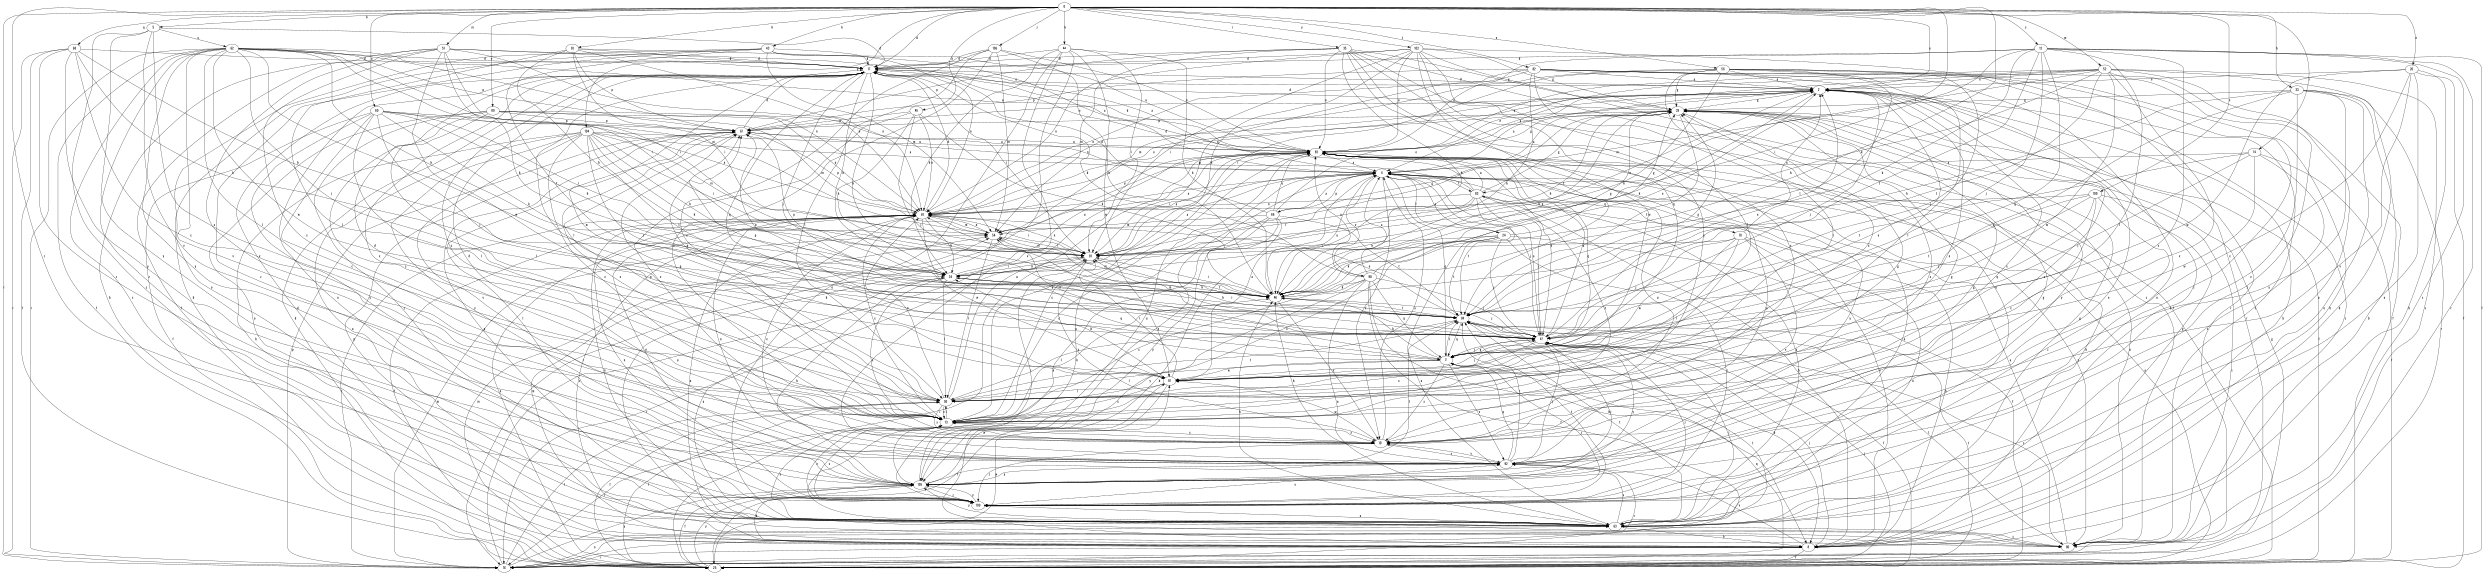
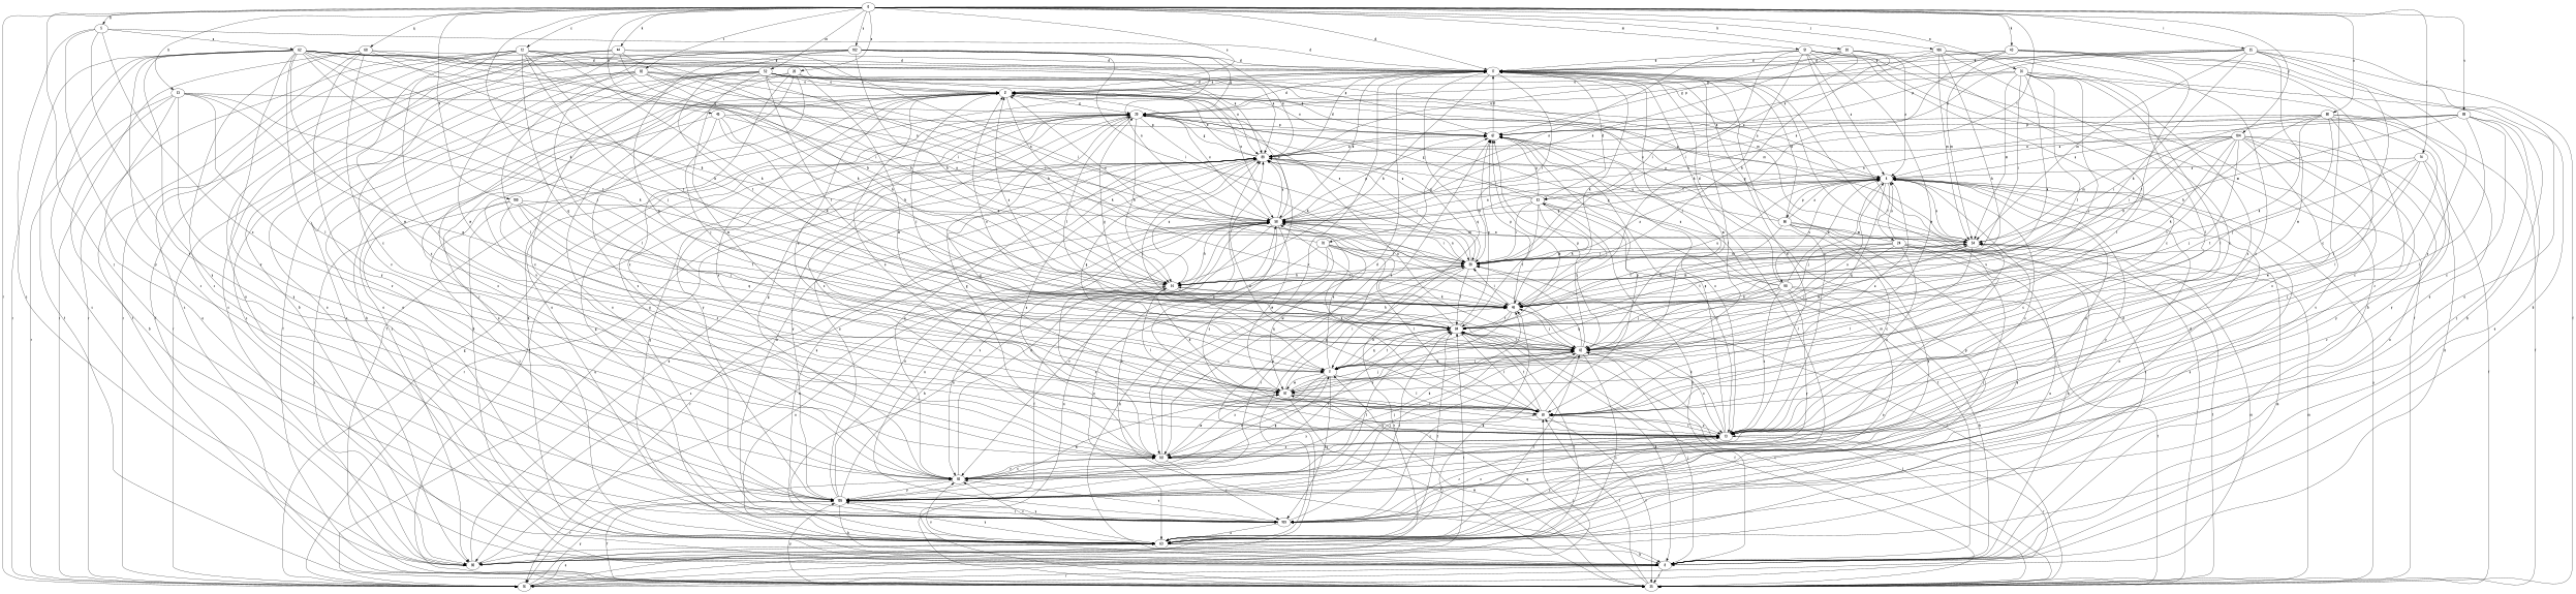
  strict digraph {
    fontname=Oswald
    node [fontname=Oswald]
    edge [fontname=Oswald]
    0
    5
    12
    17
    20
    21
    30
    33
    35
    43
    44
    45
    46
    51
    52
    56
    60
    68
    74
    76
    82
    83
    89
    100
    102
    104
    106
    109
    13
    80
    105
    62
    92
    42
    71
    101
    25
    38
    50
    84
    88
    34
    63
    97
    8
    4
    58
    29
    67
    54
    24
    66
    70
    90
    0 -> 5 [label=b]
    0 -> 12 [label=c]
    0 -> 17 [label=d]
    0 -> 20 [label=e]
    0 -> 21 [label=e]
    0 -> 30 [label=h]
    0 -> 33 [label=h]
    0 -> 35 [label=i]
    0 -> 43 [label=k]
    0 -> 44 [label=k]
    0 -> 45 [label=k]
    0 -> 46 [label=k]
    0 -> 51 [label=m]
    0 -> 52 [label=m]
    0 -> 56 [label=n]
    0 -> 60 [label=o]
    0 -> 68 [label=q]
    0 -> 74 [label=r]
    0 -> 76 [label=r]
    0 -> 82 [label=t]
    0 -> 83 [label=t]
    0 -> 89 [label=v]
    0 -> 100 [label=x]
    0 -> 102 [label=y]
    0 -> 104 [label=y]
    0 -> 106 [label=z]
    0 -> 109 [label=z]
    5 -> 17 [label=d]
    5 -> 13 [label=c]
    5 -> 80 [label=s]
    5 -> 105 [label=y]
    5 -> 62 [label=o]
    5 -> 92 [label=v]
    12 -> 17 [label=d]
    12 -> 46 [label=k]
    12 -> 76 [label=r]
    12 -> 80 [label=s]
    12 -> 42 [label=j]
    12 -> 71 [label=q]
    12 -> 101 [label=x]
    12 -> 25 [label=f]
    12 -> 38 [label=i]
    12 -> 50 [label=l]
    12 -> 84 [label=t]
    12 -> 88 [label=u]
    17 -> 21 [label=e]
    17 -> 46 [label=k]
    17 -> 13 [label=c]
    17 -> 42 [label=j]
    17 -> 71 [label=q]
    17 -> 101 [label=x]
    17 -> 38 [label=i]
    17 -> 50 [label=l]
    17 -> 34 [label=h]
    17 -> 63 [label=o]
    17 -> 97 [label=w]
    20 -> 21 [label=e]
    20 -> 92 [label=v]
    20 -> 101 [label=x]
    20 -> 25 [label=f]
    20 -> 63 [label=o]
    20 -> 97 [label=w]
    20 -> 8 [label=b]
    21 -> 17 [label=d]
    21 -> 46 [label=k]
    21 -> 80 [label=s]
    21 -> 92 [label=v]
    21 -> 42 [label=j]
    21 -> 101 [label=x]
    21 -> 63 [label=o]
    21 -> 8 [label=b]
    21 -> 4 [label=a]
    21 -> 58 [label=n]
    21 -> 29 [label=g]
    30 -> 17 [label=d]
    30 -> 38 [label=i]
    30 -> 50 [label=l]
    30 -> 34 [label=h]
    30 -> 4 [label=a]
    30 -> 58 [label=n]
    30 -> 67 [label=p]
    33 -> 46 [label=k]
    33 -> 76 [label=r]
    33 -> 105 [label=y]
    33 -> 92 [label=v]
    33 -> 71 [label=q]
    33 -> 63 [label=o]
    33 -> 8 [label=b]
    33 -> 29 [label=g]
    35 -> 17 [label=d]
    35 -> 46 [label=k]
    35 -> 13 [label=c]
    35 -> 101 [label=x]
    35 -> 25 [label=f]
    35 -> 88 [label=u]
    35 -> 63 [label=o]
    35 -> 97 [label=w]
    35 -> 29 [label=g]
    35 -> 67 [label=p]
    35 -> 54 [label=m]
    43 -> 17 [label=d]
    43 -> 109 [label=z]
    43 -> 84 [label=t]
    43 -> 88 [label=u]
    43 -> 63 [label=o]
    43 -> 8 [label=b]
    43 -> 58 [label=n]
    43 -> 54 [label=m]
    44 -> 17 [label=d]
    44 -> 46 [label=k]
    44 -> 92 [label=v]
    44 -> 38 [label=i]
    44 -> 34 [label=h]
    44 -> 63 [label=o]
    44 -> 97 [label=w]
    44 -> 8 [label=b]
    45 -> 46 [label=k]
    45 -> 42 [label=j]
    45 -> 101 [label=x]
    45 -> 34 [label=h]
    45 -> 58 [label=n]
    45 -> 67 [label=p]
    46 -> 21 [label=e]
    46 -> 42 [label=j]
    46 -> 101 [label=x]
    46 -> 38 [label=i]
    46 -> 84 [label=t]
    46 -> 4 [label=u]
    46 -> 67 [label=p]
    46 -> 54 [label=m]
    51 -> 17 [label=d]
    51 -> 46 [label=k]
    51 -> 13 [label=c]
    51 -> 92 [label=v]
    51 -> 25 [label=f]
    51 -> 38 [label=i]
    51 -> 97 [label=w]
    51 -> 8 [label=b]
    51 -> 4 [label=a]
    51 -> 58 [label=n]
    52 -> 21 [label=e]
    52 -> 109 [label=z]
    52 -> 80 [label=s]
    52 -> 101 [label=x]
    52 -> 84 [label=t]
    52 -> 88 [label=u]
    52 -> 34 [label=h]
    52 -> 63 [label=o]
    52 -> 97 [label=w]
    52 -> 8 [label=b]
    52 -> 4 [label=a]
    52 -> 58 [label=n]
    52 -> 54 [label=m]
    56 -> 21 [label=e]
    56 -> 46 [label=k]
    56 -> 109 [label=z]
    56 -> 13 [label=c]
    56 -> 42 [label=j]
    56 -> 38 [label=i]
    56 -> 50 [label=l]
    56 -> 84 [label=t]
    56 -> 8 [label=b]
    56 -> 29 [label=g]
    56 -> 54 [label=m]
    60 -> 46 [label=k]
    60 -> 13 [label=c]
    60 -> 105 [label=y]
    60 -> 42 [label=j]
    60 -> 25 [label=f]
    60 -> 38 [label=i]
    60 -> 50 [label=l]
    60 -> 34 [label=h]
    60 -> 58 [label=n]
    60 -> 67 [label=p]
    68 -> 17 [label=d]
    68 -> 46 [label=k]
    68 -> 76 [label=r]
    68 -> 109 [label=z]
    68 -> 13 [label=c]
    68 -> 105 [label=y]
    68 -> 25 [label=f]
    68 -> 34 [label=h]
    74 -> 109 [label=z]
    74 -> 42 [label=j]
    74 -> 25 [label=f]
    74 -> 84 [label=t]
    74 -> 97 [label=w]
    74 -> 4 [label=a]
    76 -> 105 [label=y]
    76 -> 50 [label=l]
    76 -> 84 [label=t]
    76 -> 88 [label=u]
    76 -> 63 [label=o]
    76 -> 29 [label=g]
    76 -> 67 [label=p]
    76 -> 54 [label=m]
    82 -> 21 [label=e]
    82 -> 46 [label=k]
    82 -> 76 [label=r]
    82 -> 80 [label=s]
    82 -> 25 [label=f]
    82 -> 38 [label=i]
    82 -> 50 [label=l]
    82 -> 63 [label=o]
    82 -> 58 [label=n]
    82 -> 67 [label=p]
    83 -> 17 [label=d]
    83 -> 46 [label=k]
    83 -> 13 [label=c]
    83 -> 42 [label=j]
    83 -> 38 [label=i]
    83 -> 84 [label=t]
    83 -> 88 [label=u]
    83 -> 8 [label=b]
    83 -> 58 [label=n]
    83 -> 29 [label=g]
    83 -> 67 [label=p]
    89 -> 109 [label=z]
    89 -> 13 [label=c]
    89 -> 50 [label=l]
    89 -> 63 [label=o]
    89 -> 4 [label=a]
    89 -> 58 [label=n]
    89 -> 67 [label=p]
    89 -> 54 [label=m]
    100 -> 109 [label=z]
    100 -> 13 [label=c]
    100 -> 80 [label=s]
    100 -> 42 [label=j]
    100 -> 71 [label=q]
    100 -> 84 [label=t]
    100 -> 58 [label=n]
    102 -> 17 [label=d]
    102 -> 76 [label=r]
    102 -> 80 [label=s]
    102 -> 71 [label=q]
    102 -> 38 [label=i]
    102 -> 50 [label=l]
    102 -> 84 [label=t]
    102 -> 88 [label=u]
    102 -> 34 [label=h]
    102 -> 58 [label=n]
    102 -> 29 [label=g]
    104 -> 46 [label=k]
    104 -> 13 [label=c]
    104 -> 105 [label=y]
    104 -> 92 [label=v]
    104 -> 42 [label=j]
    104 -> 38 [label=i]
    104 -> 84 [label=t]
    104 -> 88 [label=u]
    104 -> 34 [label=h]
    104 -> 63 [label=o]
    104 -> 8 [label=b]
    104 -> 4 [label=a]
    104 -> 54 [label=m]
    106 -> 17 [label=d]
    106 -> 46 [label=k]
    106 -> 13 [label=c]
    106 -> 101 [label=x]
    106 -> 50 [label=l]
    106 -> 88 [label=u]
    106 -> 54 [label=m]
    109 -> 21 [label=e]
    109 -> 13 [label=c]
    109 -> 105 [label=y]
    109 -> 92 [label=v]
    109 -> 84 [label=t]
    109 -> 88 [label=u]
    109 -> 63 [label=o]
    109 -> 58 [label=n]
    13 -> 17 [label=d]
    13 -> 21 [label=e]
    13 -> 46 [label=k]
    13 -> 76 [label=r]
    13 -> 109 [label=z]
    13 -> 101 [label=x]
    13 -> 50 [label=l]
    13 -> 88 [label=u]
    13 -> 29 [label=g]
    13 -> 67 [label=p]
    80 -> 84 [label=t]
    80 -> 88 [label=u]
    80 -> 4 [label=a]
    80 -> 58 [label=n]
    80 -> 67 [label=p]
    105 -> 109 [label=z]
    105 -> 42 [label=j]
    105 -> 25 [label=f]
    105 -> 38 [label=i]
    105 -> 84 [label=t]
    105 -> 88 [label=u]
    105 -> 34 [label=h]
    105 -> 97 [label=w]
    105 -> 8 [label=b]
    105 -> 58 [label=n]
    105 -> 29 [label=g]
    62 -> 17 [label=d]
    62 -> 76 [label=r]
    62 -> 109 [label=z]
    62 -> 80 [label=s]
    62 -> 105 [label=y]
    62 -> 92 [label=v]
    62 -> 42 [label=j]
    62 -> 25 [label=f]
    62 -> 38 [label=i]
    62 -> 50 [label=l]
    62 -> 84 [label=t]
    62 -> 88 [label=u]
    62 -> 34 [label=h]
    62 -> 97 [label=w]
    62 -> 58 [label=n]
    62 -> 67 [label=p]
    62 -> 54 [label=m]
    92 -> 46 [label=k]
    92 -> 76 [label=r]
    92 -> 105 [label=y]
    92 -> 42 [label=j]
    92 -> 71 [label=q]
    92 -> 101 [label=x]
    92 -> 84 [label=t]
    92 -> 88 [label=u]
    92 -> 58 [label=n]
    92 -> 29 [label=g]
    42 -> 21 [label=e]
    42 -> 109 [label=z]
    42 -> 13 [label=c]
    42 -> 80 [label=s]
    42 -> 105 [label=y]
    42 -> 71 [label=q]
    42 -> 38 [label=i]
    42 -> 88 [label=u]
    42 -> 4 [label=a]
    42 -> 67 [label=p]
    42 -> 54 [label=m]
    71 -> 46 [label=k]
    71 -> 109 [label=z]
    71 -> 92 [label=v]
    71 -> 42 [label=j]
    71 -> 101 [label=x]
    71 -> 50 [label=l]
    71 -> 84 [label=t]
    71 -> 97 [label=w]
    71 -> 58 [label=n]
    71 -> 67 [label=p]
    101 -> 17 [label=d]
    101 -> 109 [label=z]
    101 -> 13 [label=c]
    101 -> 92 [label=v]
    101 -> 88 [label=u]
    101 -> 97 [label=w]
    101 -> 4 [label=a]
    101 -> 29 [label=g]
    25 -> 17 [label=d]
    25 -> 105 [label=y]
    25 -> 42 [label=j]
    25 -> 71 [label=q]
    25 -> 38 [label=i]
    25 -> 50 [label=l]
    25 -> 84 [label=t]
    25 -> 97 [label=w]
    25 -> 4 [label=a]
    25 -> 58 [label=n]
    25 -> 54 [label=m]
    38 -> 21 [label=e]
    38 -> 76 [label=r]
    38 -> 101 [label=x]
    38 -> 84 [label=t]
    38 -> 34 [label=h]
    38 -> 4 [label=a]
    38 -> 58 [label=n]
    38 -> 29 [label=g]
    38 -> 54 [label=m]
    50 -> 13 [label=c]
    50 -> 101 [label=x]
    50 -> 25 [label=f]
    50 -> 84 [label=t]
    50 -> 88 [label=u]
    50 -> 58 [label=n]
    50 -> 67 [label=p]
+   50 -> 54 [label=m]
    84 -> 42 [label=j]
    84 -> 71 [label=q]
    84 -> 25 [label=f]
    84 -> 50 [label=l]
    84 -> 34 [label=h]
    84 -> 8 [label=b]
    84 -> 58 [label=n]
    84 -> 29 [label=g]
    84 -> 67 [label=p]
    88 -> 17 [label=d]
    88 -> 21 [label=e]
    88 -> 76 [label=r]
    88 -> 105 [label=y]
    88 -> 42 [label=j]
    88 -> 71 [label=q]
    88 -> 38 [label=i]
    88 -> 8 [label=b]
    88 -> 4 [label=a]
    88 -> 29 [label=g]
    34 -> 46 [label=k]
    34 -> 71 [label=q]
    34 -> 101 [label=x]
    34 -> 38 [label=i]
    34 -> 50 [label=l]
    34 -> 88 [label=u]
    34 -> 63 [label=o]
    63 -> 46 [label=k]
    63 -> 13 [label=c]
    63 -> 80 [label=s]
    63 -> 105 [label=y]
    63 -> 92 [label=v]
    63 -> 42 [label=j]
    63 -> 84 [label=t]
    63 -> 88 [label=u]
    63 -> 8 [label=b]
    63 -> 4 [label=a]
    63 -> 58 [label=n]
    63 -> 29 [label=g]
    63 -> 67 [label=p]
    97 -> 21 [label=e]
    97 -> 13 [label=c]
    97 -> 42 [label=j]
    97 -> 25 [label=f]
    97 -> 38 [label=i]
    97 -> 50 [label=l]
    97 -> 34 [label=h]
    97 -> 4 [label=a]
    8 -> 17 [label=d]
    8 -> 76 [label=r]
    8 -> 83 [label=t]
    8 -> 92 [label=v]
    8 -> 42 [label=j]
    8 -> 25 [label=f]
    8 -> 29 [label=g]
    8 -> 54 [label=m]
    4 -> 83 [label=t]
    4 -> 13 [label=c]
    4 -> 80 [label=s]
    4 -> 105 [label=y]
    4 -> 42 [label=j]
    4 -> 71 [label=q]
    4 -> 101 [label=x]
    4 -> 58 [label=n]
    4 -> 24 [label=f]
    4 -> 66 [label=p]
    4 -> 70 [label=q]
    4 -> 90 [label=v]
    58 -> 17 [label=d]
    58 -> 21 [label=e]
    58 -> 76 [label=r]
    58 -> 13 [label=c]
    58 -> 80 [label=s]
    58 -> 92 [label=v]
    58 -> 25 [label=f]
    58 -> 38 [label=i]
    58 -> 88 [label=u]
    58 -> 34 [label=h]
    58 -> 97 [label=w]
    58 -> 67 [label=p]
    58 -> 54 [label=m]
    29 -> 17 [label=d]
    29 -> 46 [label=k]
    29 -> 105 [label=y]
    29 -> 101 [label=x]
    29 -> 25 [label=f]
    29 -> 84 [label=t]
    29 -> 34 [label=h]
    29 -> 4 [label=a]
    29 -> 67 [label=p]
    67 -> 17 [label=d]
    67 -> 21 [label=e]
    67 -> 109 [label=l]
    67 -> 13 [label=c]
    67 -> 88 [label=u]
    54 -> 38 [label=i]
    54 -> 50 [label=l]
    54 -> 4 [label=a]
    54 -> 58 [label=n]
    24 -> 46 [label=k]
    24 -> 109 [label=z]
    24 -> 13 [label=c]
    24 -> 42 [label=j]
    24 -> 25 [label=f]
    24 -> 38 [label=i]
    24 -> 84 [label=t]
    24 -> 63 [label=o]
    24 -> 4 [label=a]
    24 -> 29 [label=g]
    66 -> 17 [label=d]
    66 -> 21 [label=e]
    66 -> 13 [label=c]
    66 -> 105 [label=y]
    66 -> 84 [label=t]
    66 -> 88 [label=u]
    66 -> 63 [label=o]
    66 -> 8 [label=b]
    66 -> 4 [label=a]
    66 -> 54 [label=m]
    70 -> 21 [label=e]
    70 -> 92 [label=v]
    70 -> 42 [label=j]
    70 -> 38 [label=i]
    70 -> 50 [label=l]
    70 -> 63 [label=o]
    70 -> 97 [label=w]
    70 -> 8 [label=b]
    90 -> 17 [label=d]
    90 -> 46 [label=k]
    90 -> 13 [label=c]
    90 -> 105 [label=y]
    90 -> 42 [label=j]
    90 -> 71 [label=q]
    90 -> 25 [label=f]
    90 -> 88 [label=u]
    90 -> 63 [label=o]
    90 -> 8 [label=b]
    90 -> 4 [label=a]
    90 -> 29 [label=g]
  }
